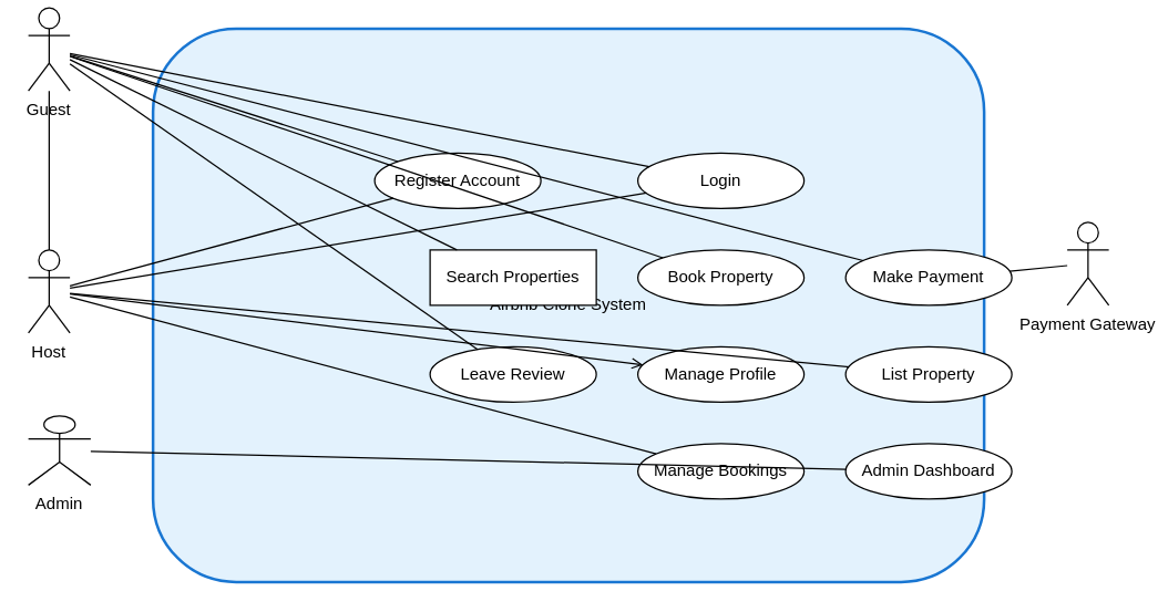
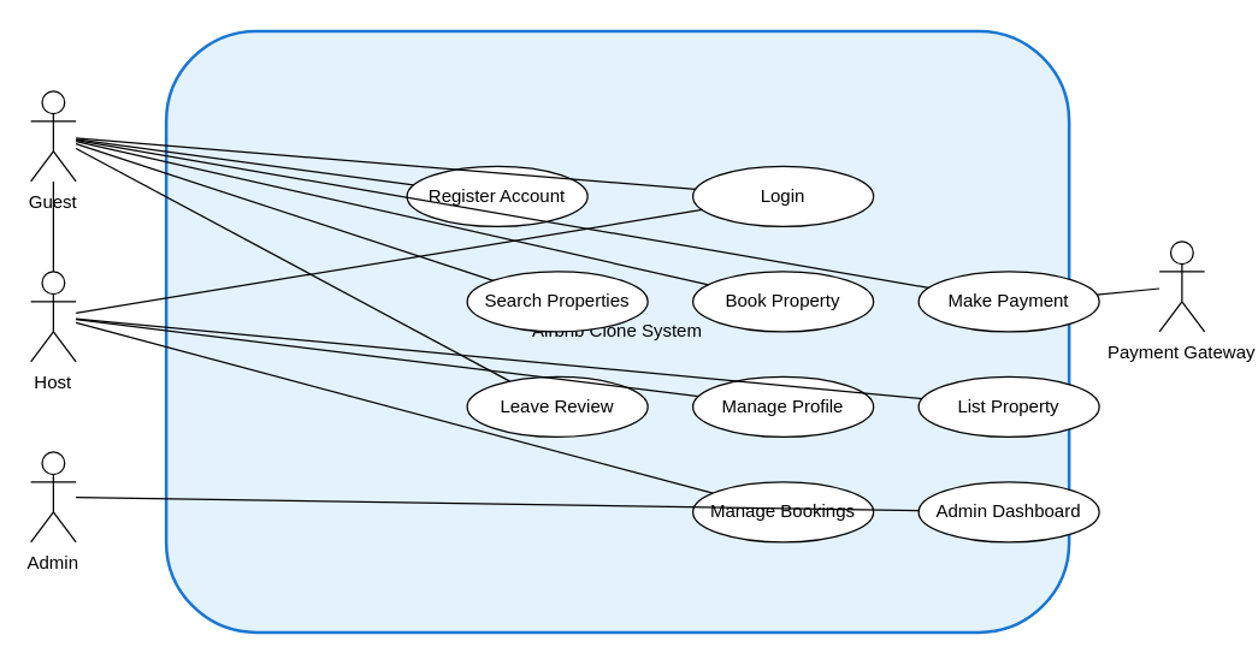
  <mxCell id="0" />
  <mxCell id="1" parent="0" />
- <mxCell id="2" value="Guest" style="shape=umlActor;verticalLabelPosition=bottom;verticalAlign=top;" vertex="1" parent="1"><mxGeometry x="20" y="5" width="30" height="60" as="geometry" /></mxCell>
+ <mxCell id="2" value="Guest" style="shape=umlActor;verticalLabelPosition=bottom;verticalAlign=top;" vertex="1" parent="1"><mxGeometry x="20" y="60" width="30" height="60" as="geometry" /></mxCell>
  <mxCell id="3" value="Host" style="shape=umlActor;verticalLabelPosition=bottom;verticalAlign=top;" vertex="1" parent="1"><mxGeometry x="20" y="180" width="30" height="60" as="geometry" /></mxCell>
- <mxCell id="4" value="Admin" style="shape=umlActor;verticalLabelPosition=bottom;verticalAlign=top;" vertex="1" parent="1"><mxGeometry x="20" y="300" width="45" height="50" as="geometry" /></mxCell>
+ <mxCell id="4" value="Admin" style="shape=umlActor;verticalLabelPosition=bottom;verticalAlign=top;" vertex="1" parent="1"><mxGeometry x="20" y="300" width="30" height="60" as="geometry" /></mxCell>
  <mxCell id="5" value="Payment Gateway" style="shape=umlActor;verticalLabelPosition=bottom;verticalAlign=top;" vertex="1" parent="1"><mxGeometry x="770" y="160" width="30" height="60" as="geometry" /></mxCell>
  <mxCell id="6" value="Airbnb Clone System" style="rounded=1;whiteSpace=wrap;html=1;strokeWidth=2;strokeColor=#1976D2;fillColor=#E3F2FD;" vertex="1" parent="1"><mxGeometry x="110" y="20" width="600" height="400" as="geometry" /></mxCell>
  <mxCell id="7" value="Register Account" style="ellipse;whiteSpace=wrap;html=1;aspect=fixed;" vertex="1" parent="6"><mxGeometry x="160" y="90" width="120" height="40" as="geometry" /></mxCell>
  <mxCell id="8" value="Login" style="ellipse;whiteSpace=wrap;html=1;aspect=fixed;" vertex="1" parent="6"><mxGeometry x="350" y="90" width="120" height="40" as="geometry" /></mxCell>
- <mxCell id="9" value="Search Properties" style="whiteSpace=wrap;html=1;aspect=fixed;rounded=0;" vertex="1" parent="6"><mxGeometry x="200" y="160" width="120" height="40" as="geometry" /></mxCell>
+ <mxCell id="9" value="Search Properties" style="ellipse;whiteSpace=wrap;html=1;aspect=fixed;" vertex="1" parent="6"><mxGeometry x="200" y="160" width="120" height="40" as="geometry" /></mxCell>
  <mxCell id="10" value="Book Property" style="ellipse;whiteSpace=wrap;html=1;aspect=fixed;" vertex="1" parent="6"><mxGeometry x="350" y="160" width="120" height="40" as="geometry" /></mxCell>
  <mxCell id="11" value="Make Payment" style="ellipse;whiteSpace=wrap;html=1;aspect=fixed;" vertex="1" parent="6"><mxGeometry x="500" y="160" width="120" height="40" as="geometry" /></mxCell>
  <mxCell id="12" value="Leave Review" style="ellipse;whiteSpace=wrap;html=1;aspect=fixed;" vertex="1" parent="6"><mxGeometry x="200" y="230" width="120" height="40" as="geometry" /></mxCell>
  <mxCell id="13" value="Manage Profile" style="ellipse;whiteSpace=wrap;html=1;aspect=fixed;" vertex="1" parent="6"><mxGeometry x="350" y="230" width="120" height="40" as="geometry" /></mxCell>
  <mxCell id="14" value="List Property" style="ellipse;whiteSpace=wrap;html=1;aspect=fixed;" vertex="1" parent="6"><mxGeometry x="500" y="230" width="120" height="40" as="geometry" /></mxCell>
  <mxCell id="15" value="Manage Bookings" style="ellipse;whiteSpace=wrap;html=1;aspect=fixed;" vertex="1" parent="6"><mxGeometry x="350" y="300" width="120" height="40" as="geometry" /></mxCell>
  <mxCell id="16" value="Admin Dashboard" style="ellipse;whiteSpace=wrap;html=1;aspect=fixed;" vertex="1" parent="6"><mxGeometry x="500" y="300" width="120" height="40" as="geometry" /></mxCell>
  <mxCell id="17" style="endArrow=none;html=1;" edge="1" parent="1" source="2" target="7"><mxGeometry relative="1" as="geometry" /></mxCell>
  <mxCell id="18" style="endArrow=none;html=1;" edge="1" parent="1" source="2" target="8"><mxGeometry relative="1" as="geometry" /></mxCell>
  <mxCell id="19" style="endArrow=none;html=1;" edge="1" parent="1" source="2" target="9"><mxGeometry relative="1" as="geometry" /></mxCell>
  <mxCell id="20" style="endArrow=none;html=1;" edge="1" parent="1" source="2" target="10"><mxGeometry relative="1" as="geometry" /></mxCell>
  <mxCell id="21" style="endArrow=none;html=1;" edge="1" parent="1" source="2" target="11"><mxGeometry relative="1" as="geometry" /></mxCell>
  <mxCell id="22" style="endArrow=none;html=1;" edge="1" parent="1" source="2" target="12"><mxGeometry relative="1" as="geometry" /></mxCell>
  <mxCell id="23" style="endArrow=none;html=1;" edge="1" parent="1" source="2" target="3"><mxGeometry relative="1" as="geometry" /></mxCell>
- <mxCell id="24" style="endArrow=none;html=1;" edge="1" parent="1" source="3" target="7"><mxGeometry relative="1" as="geometry" /></mxCell>
  <mxCell id="25" style="endArrow=none;html=1;" edge="1" parent="1" source="3" target="8"><mxGeometry relative="1" as="geometry" /></mxCell>
  <mxCell id="26" style="endArrow=none;html=1;" edge="1" parent="1" source="3" target="14"><mxGeometry relative="1" as="geometry" /></mxCell>
  <mxCell id="27" style="endArrow=none;html=1;" edge="1" parent="1" source="3" target="15"><mxGeometry relative="1" as="geometry" /></mxCell>
- <mxCell id="28" style="endArrow=open;html=1;" edge="1" parent="1" source="3" target="13"><mxGeometry relative="1" as="geometry" /></mxCell>
+ <mxCell id="28" style="endArrow=none;html=1;" edge="1" parent="1" source="3" target="13"><mxGeometry relative="1" as="geometry" /></mxCell>
  <mxCell id="29" style="endArrow=none;html=1;" edge="1" parent="1" source="4" target="16"><mxGeometry relative="1" as="geometry" /></mxCell>
  <mxCell id="30" style="endArrow=none;html=1;" edge="1" parent="1" source="11" target="5"><mxGeometry relative="1" as="geometry" /></mxCell>
